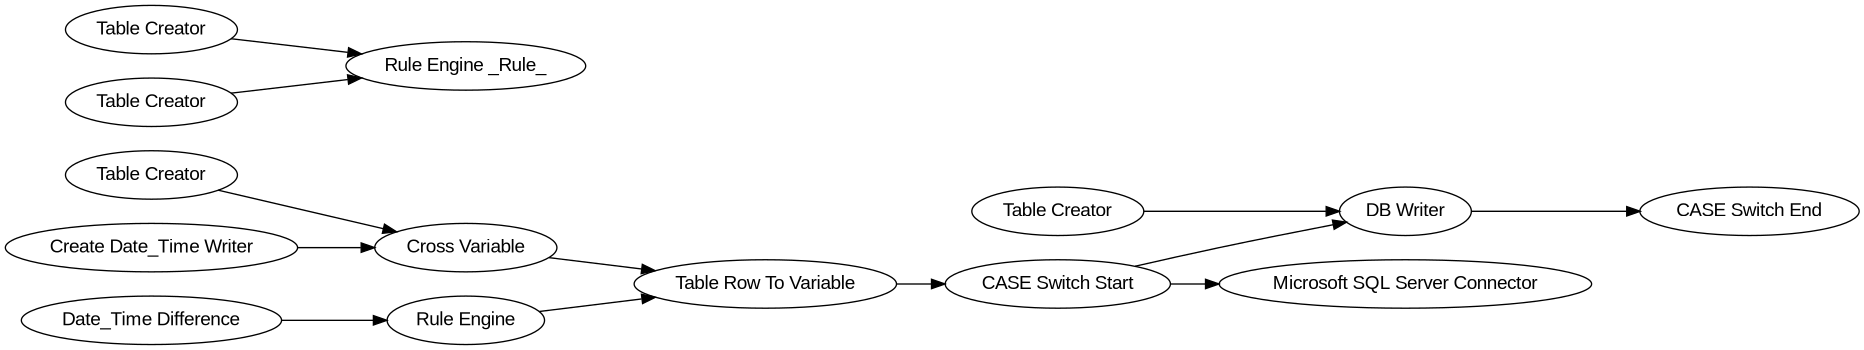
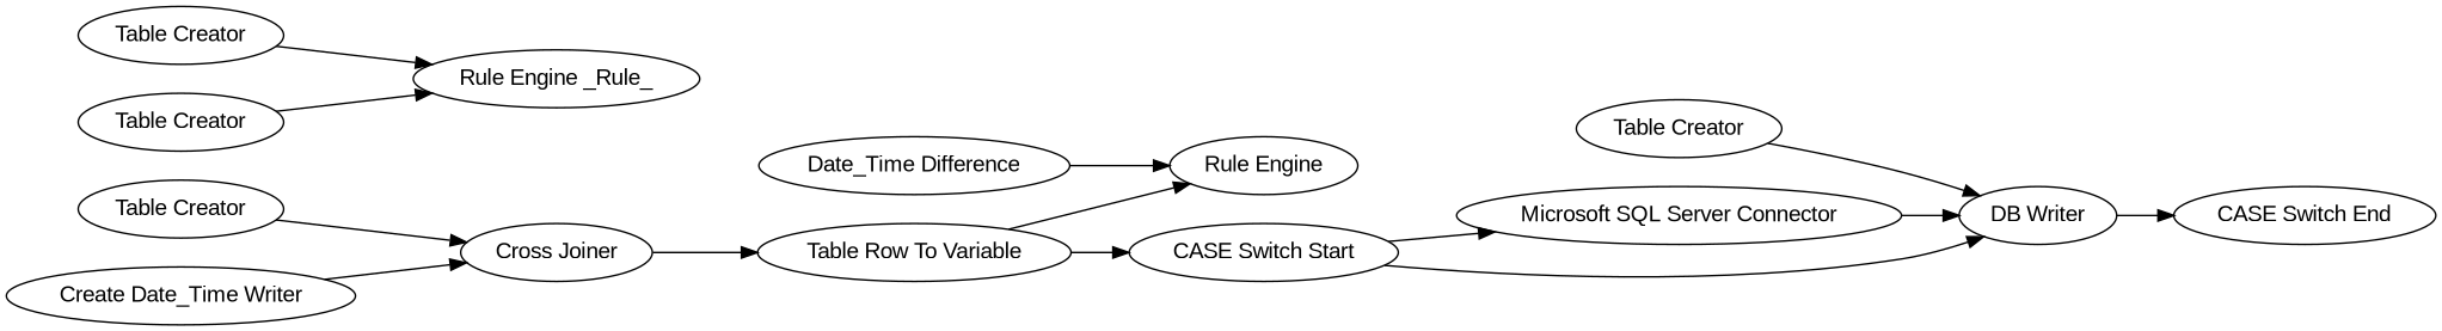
  digraph {
    fontname="Liberation Sans"
    rankdir=LR
    node [fontname="Liberation Sans"]
    edge [fontname="Liberation Sans"]
    n1 [label="Rule Engine"]
    n2 [label="Table Row To Variable"]
    n3 [label="CASE Switch Start"]
    n4 [label="Microsoft SQL Server Connector"]
    n5 [label="DB Writer"]
    n6 [label="CASE Switch End"]
    n7 [label="Table Creator"]
    n8 [label="Rule Engine _Rule_"]
    n9 [label="Table Creator"]
-   n10 [label="Cross Variable"]
+   n10 [label="Cross Joiner"]
    n11 [label="Date_Time Difference"]
    n12 [label="Table Creator"]
    n13 [label="Create Date_Time Writer"]
    n14 [label="Table Creator"]
-   n1 -> n2
+   n2 -> n1
    n2 -> n3
    n3 -> n4
    n3 -> n5
+   n4 -> n5
    n5 -> n6
    n7 -> n8
    n9 -> n10
    n10 -> n2
    n11 -> n1
    n12 -> n8
    n13 -> n10
    n14 -> n5
  }
